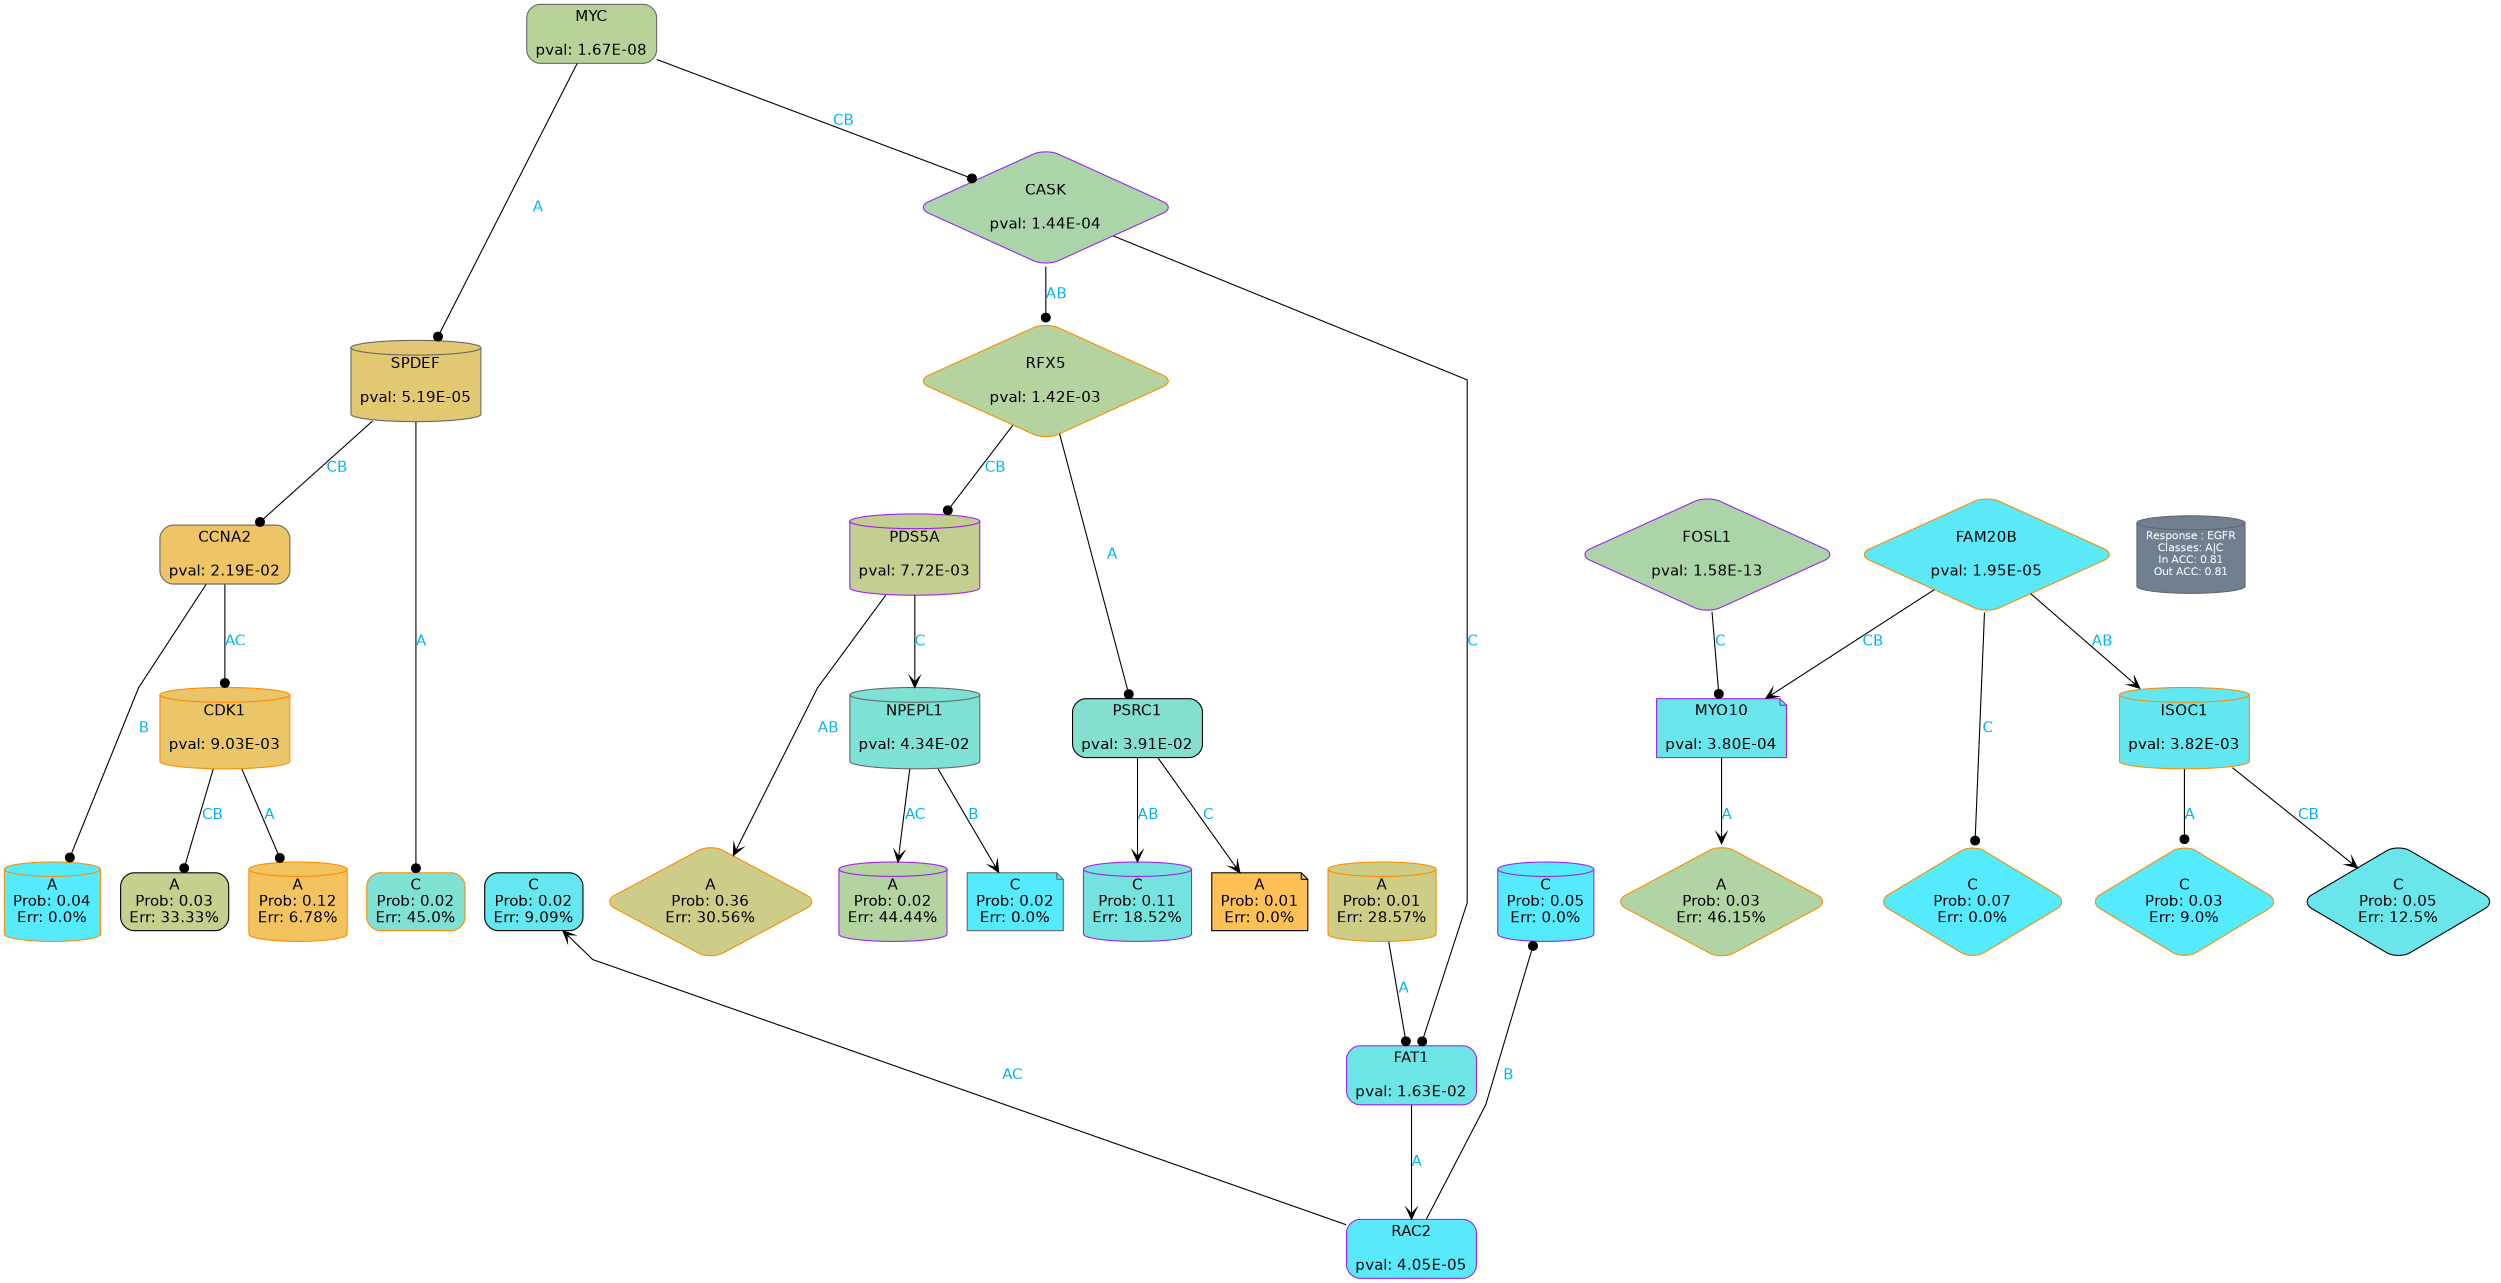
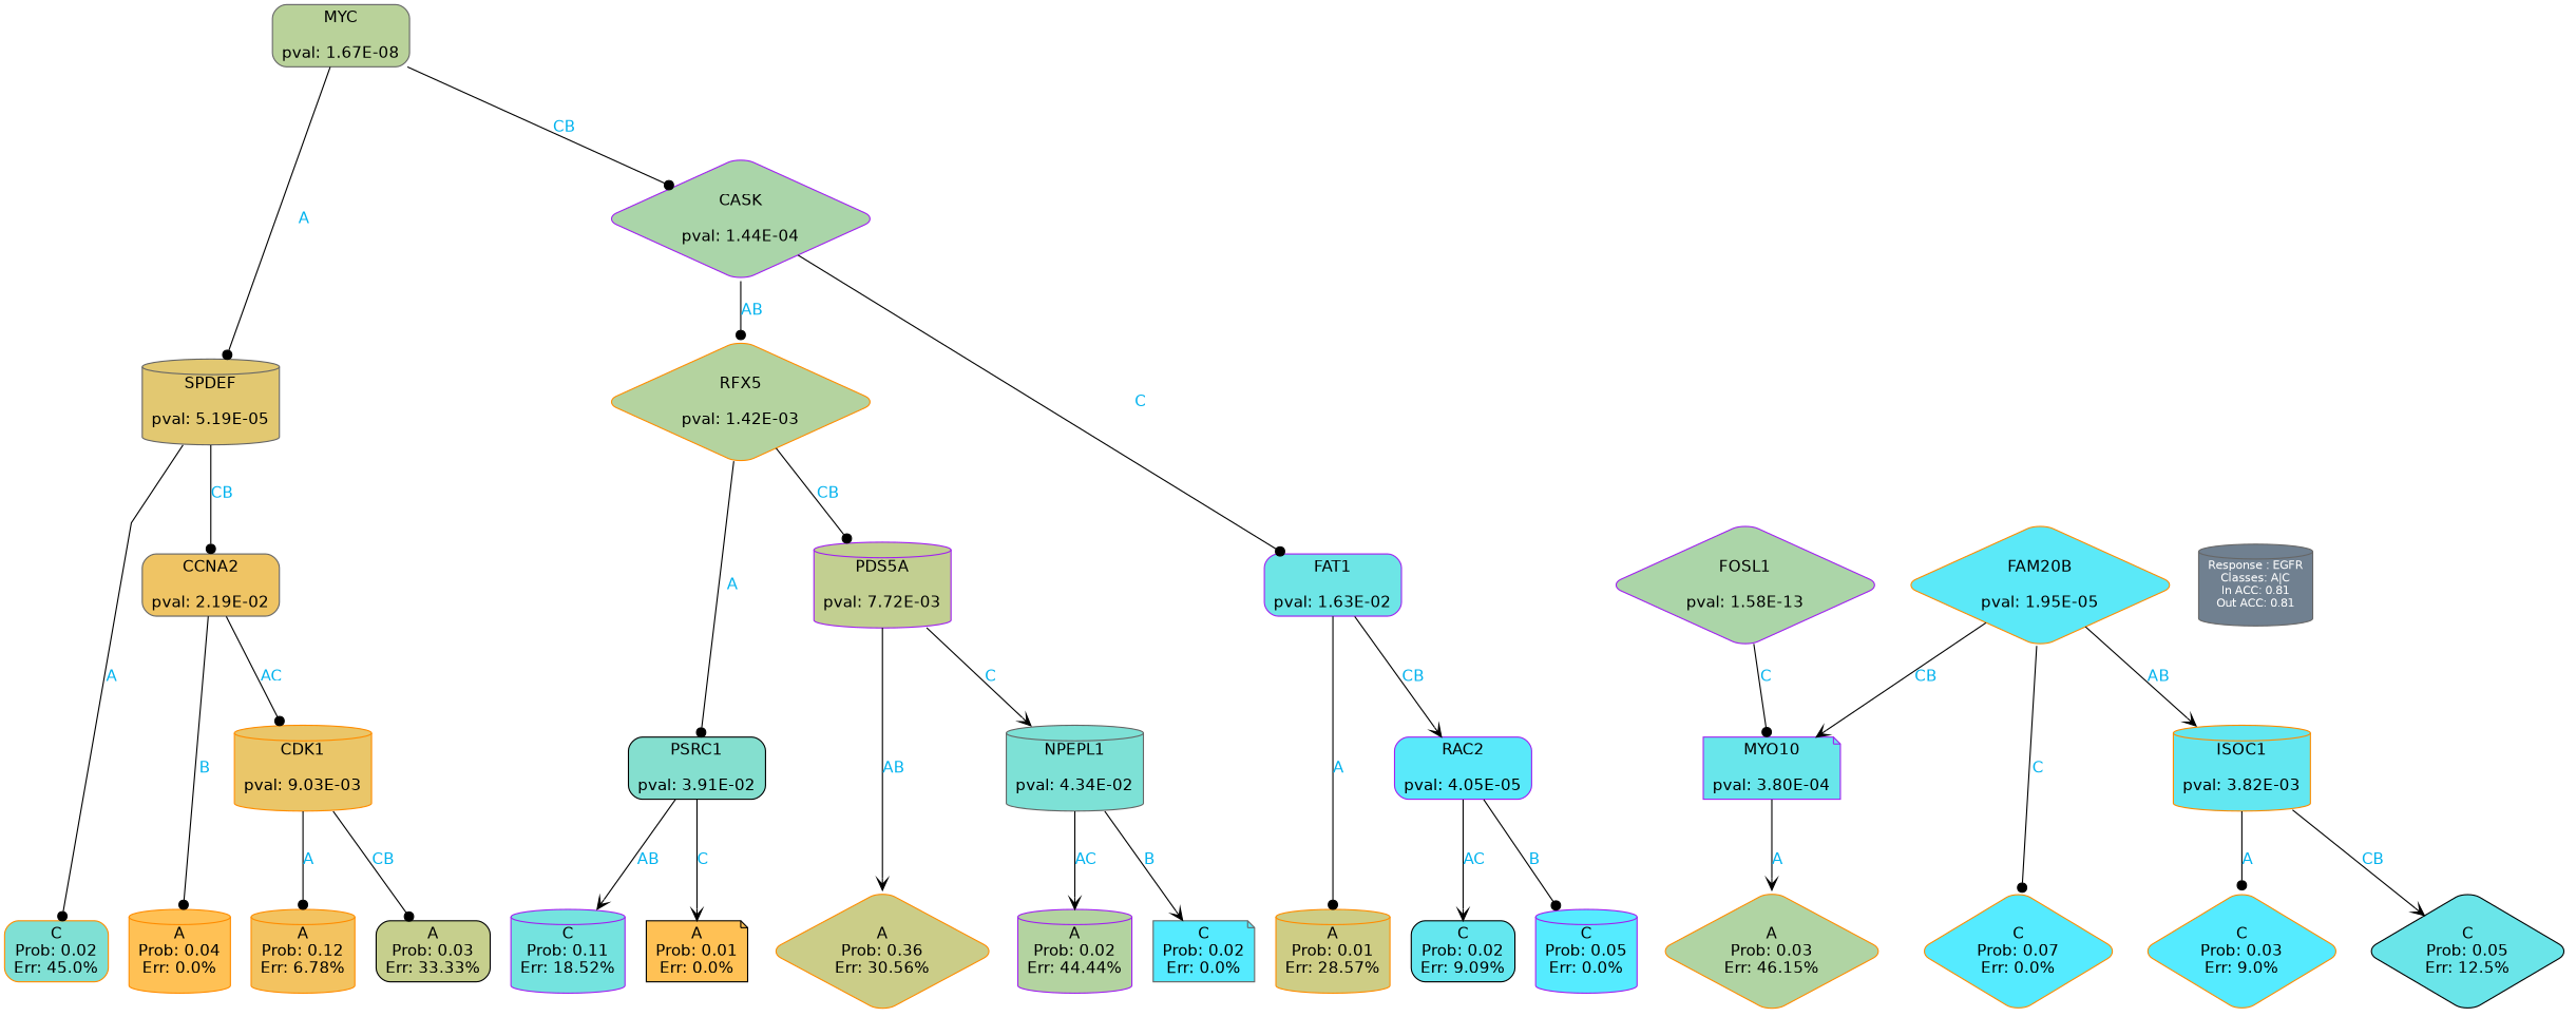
  digraph {
    ranksep=equally
    splines=polyline
    node [color=darkorange fillcolor="#55ebff" fontname=helvetica shape=cylinder style="filled, rounded"]
    edge [arrowhead=dot fontcolor=deepskyblue2 fontname=helvetica]
    n1 [fillcolor="#7fe0d4" label="C\nProb: 0.02\nErr: 45.0%" shape=box]
    n2 [fillcolor="#f3c360" label="A\nProb: 0.12\nErr: 6.78%"]
    n3 [color=black fillcolor="#c6cf8d" label="A\nProb: 0.03\nErr: 33.33%" shape=box]
-   n4 [label="A\nProb: 0.04\nErr: 0.0%"]
+   n4 [fillcolor="#ffc155" label="A\nProb: 0.04\nErr: 0.0%"]
    n5 [color=purple fillcolor="#74e3df" label="C\nProb: 0.11\nErr: 18.52%"]
    n6 [color=black fillcolor="#ffc155" label="A\nProb: 0.01\nErr: 0.0%" shape=note]
    n7 [fillcolor="#cbcd88" label="A\nProb: 0.36\nErr: 30.56%" shape=diamond]
    n8 [color=purple fillcolor="#b3d3a0" label="A\nProb: 0.02\nErr: 44.44%"]
    n9 [color=gray40 label="C\nProb: 0.02\nErr: 0.0%" shape=note]
    n10 [fillcolor="#cecd85" label="A\nProb: 0.01\nErr: 28.57%"]
    n11 [color=black fillcolor="#64e7ef" label="C\nProb: 0.02\nErr: 9.09%" shape=box]
    n12 [color=purple label="C\nProb: 0.05\nErr: 0.0%"]
    n13 [fillcolor="#b0d4a3" label="A\nProb: 0.03\nErr: 46.15%" shape=diamond]
    n14 [label="C\nProb: 0.03\nErr: 9.0%" shape=diamond]
    n15 [color=black fillcolor="#6ae5e9" label="C\nProb: 0.05\nErr: 12.5%" shape=diamond]
    n16 [label="C\nProb: 0.07\nErr: 0.0%" shape=diamond]
    n17 [align=left color=gray40 fillcolor=slategray fontcolor=white fontsize=10 label="Response : EGFR\nClasses: A|C\nIn ACC: 0.81\nOut ACC: 0.81\n" style=filled]
    n18 [color=purple fillcolor="#abd5a8" label="FOSL1\n\npval: 1.58E-13" shape=diamond]
    n19 [color=purple fillcolor="#68e6eb" label="MYO10\n\npval: 3.80E-04" shape=note]
    n20 [color=gray40 fillcolor="#b9d29a" label="MYC\n\npval: 1.67E-08" shape=box]
    n21 [color=gray40 fillcolor="#e2c871" label="SPDEF\n\npval: 5.19E-05"]
    n22 [color=purple fillcolor="#aad5a9" label="CASK\n\npval: 1.44E-04" shape=diamond]
    n23 [color=gray40 fillcolor="#efc464" label="CCNA2\n\npval: 2.19E-02" shape=box]
    n24 [fillcolor="#b4d39f" label="RFX5\n\npval: 1.42E-03" shape=diamond]
    n25 [color=purple fillcolor="#6de5e6" label="FAT1\n\npval: 1.63E-02" shape=box]
    n26 [fillcolor="#eac669" label="CDK1\n\npval: 9.03E-03"]
    n27 [color=black fillcolor="#84dfcf" label="PSRC1\n\npval: 3.91E-02" shape=box]
    n28 [color=purple fillcolor="#c2cf91" label="PDS5A\n\npval: 7.72E-03"]
    n29 [color=purple fillcolor="#59e9fa" label="RAC2\n\npval: 4.05E-05" shape=box]
    n30 [color=gray40 fillcolor="#7de1d6" label="NPEPL1\n\npval: 4.34E-02"]
    n31 [fillcolor="#5be9f8" label="FAM20B\n\npval: 1.95E-05" shape=diamond]
    n32 [fillcolor="#62e7f1" label="ISOC1\n\npval: 3.82E-03"]
    subgraph sub_1 {
      rank=same
      n1
      n2
      n3
      n4
      n5
      n6
      n7
      n8
      n9
      n10
      n11
      n12
      n13
      n14
      n15
      n16
    }
    subgraph sub_2 {
      rank=same
      n17
      n18
    }
    n18 -> n19 [label=C]
    n19 -> n13 [arrowhead=vee label=A]
    n20 -> n21 [label=A]
    n20 -> n22 [label=CB]
    n21 -> n1 [label=A]
    n21 -> n23 [label=CB]
    n22 -> n24 [label=AB]
    n22 -> n25 [label=C]
    n23 -> n4 [label=B]
    n23 -> n26 [label=AC]
    n24 -> n27 [label=A]
    n24 -> n28 [label=CB]
-   n10 -> n25 [label=A]
-   n25 -> n29 [arrowhead=vee label=A]
+   n25 -> n10 [label=A]
+   n25 -> n29 [arrowhead=vee label=CB]
    n26 -> n2 [label=A]
    n26 -> n3 [label=CB]
    n27 -> n5 [arrowhead=vee label=AB]
    n27 -> n6 [arrowhead=vee label=C]
    n28 -> n7 [arrowhead=vee label=AB]
    n28 -> n30 [arrowhead=vee label=C]
    n29 -> n11 [arrowhead=vee label=AC]
    n29 -> n12 [label=B]
    n30 -> n8 [arrowhead=vee label=AC]
    n30 -> n9 [arrowhead=vee label=B]
    n31 -> n16 [label=C]
    n31 -> n19 [arrowhead=vee label=CB]
    n31 -> n32 [arrowhead=vee label=AB]
    n32 -> n14 [label=A]
    n32 -> n15 [arrowhead=vee label=CB]
  }
